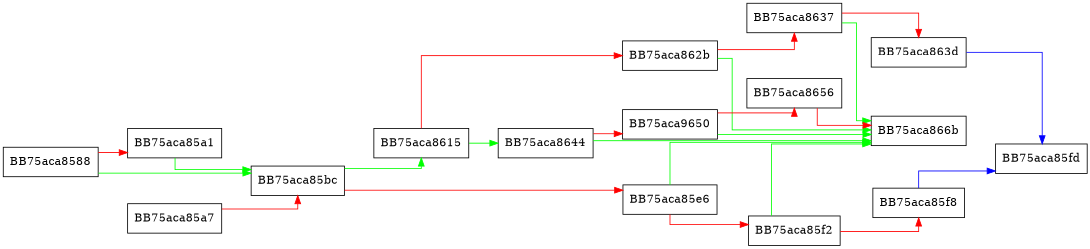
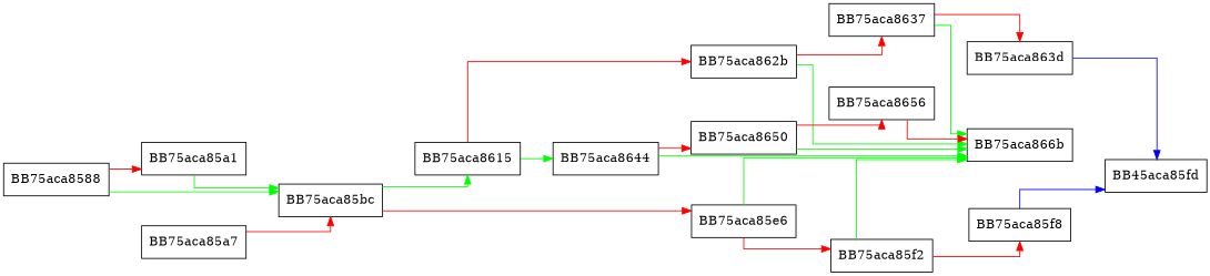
  digraph {
    rankdir=LR
    splines=ortho
    node [shape=box]
    edge [color=red]
    BB75aca8588
    BB75aca85bc
    BB75aca85a1
    BB75aca8615
    BB75aca85e6
    BB75aca8644
    BB75aca862b
    BB75aca866b
    BB75aca85f2
    BB75aca85a7
-   BB75aca8650 [label=BB75aca9650]
+   BB75aca8650
    BB75aca8637
    BB75aca85f8
-   BB75aca85fd
+   BB75aca85fd [label=BB45aca85fd]
    BB75aca8656
    BB75aca863d
    BB75aca8588 -> BB75aca85bc [color=green]
    BB75aca8588 -> BB75aca85a1
    BB75aca85bc -> BB75aca8615 [color=green]
    BB75aca85bc -> BB75aca85e6
    BB75aca85a1 -> BB75aca85bc [color=green]
    BB75aca8615 -> BB75aca8644 [color=green]
    BB75aca8615 -> BB75aca862b
    BB75aca85e6 -> BB75aca866b [color=green]
    BB75aca85e6 -> BB75aca85f2
    BB75aca8644 -> BB75aca866b [color=green]
    BB75aca8644 -> BB75aca8650
    BB75aca862b -> BB75aca866b [color=green]
    BB75aca862b -> BB75aca8637
    BB75aca85f2 -> BB75aca866b [color=green]
    BB75aca85f2 -> BB75aca85f8
    BB75aca85a7 -> BB75aca85bc
    BB75aca8650 -> BB75aca866b [color=green]
    BB75aca8650 -> BB75aca8656
    BB75aca8637 -> BB75aca866b [color=green]
    BB75aca8637 -> BB75aca863d
    BB75aca85f8 -> BB75aca85fd [color=blue]
    BB75aca8656 -> BB75aca866b
    BB75aca863d -> BB75aca85fd [color=blue]
  }
